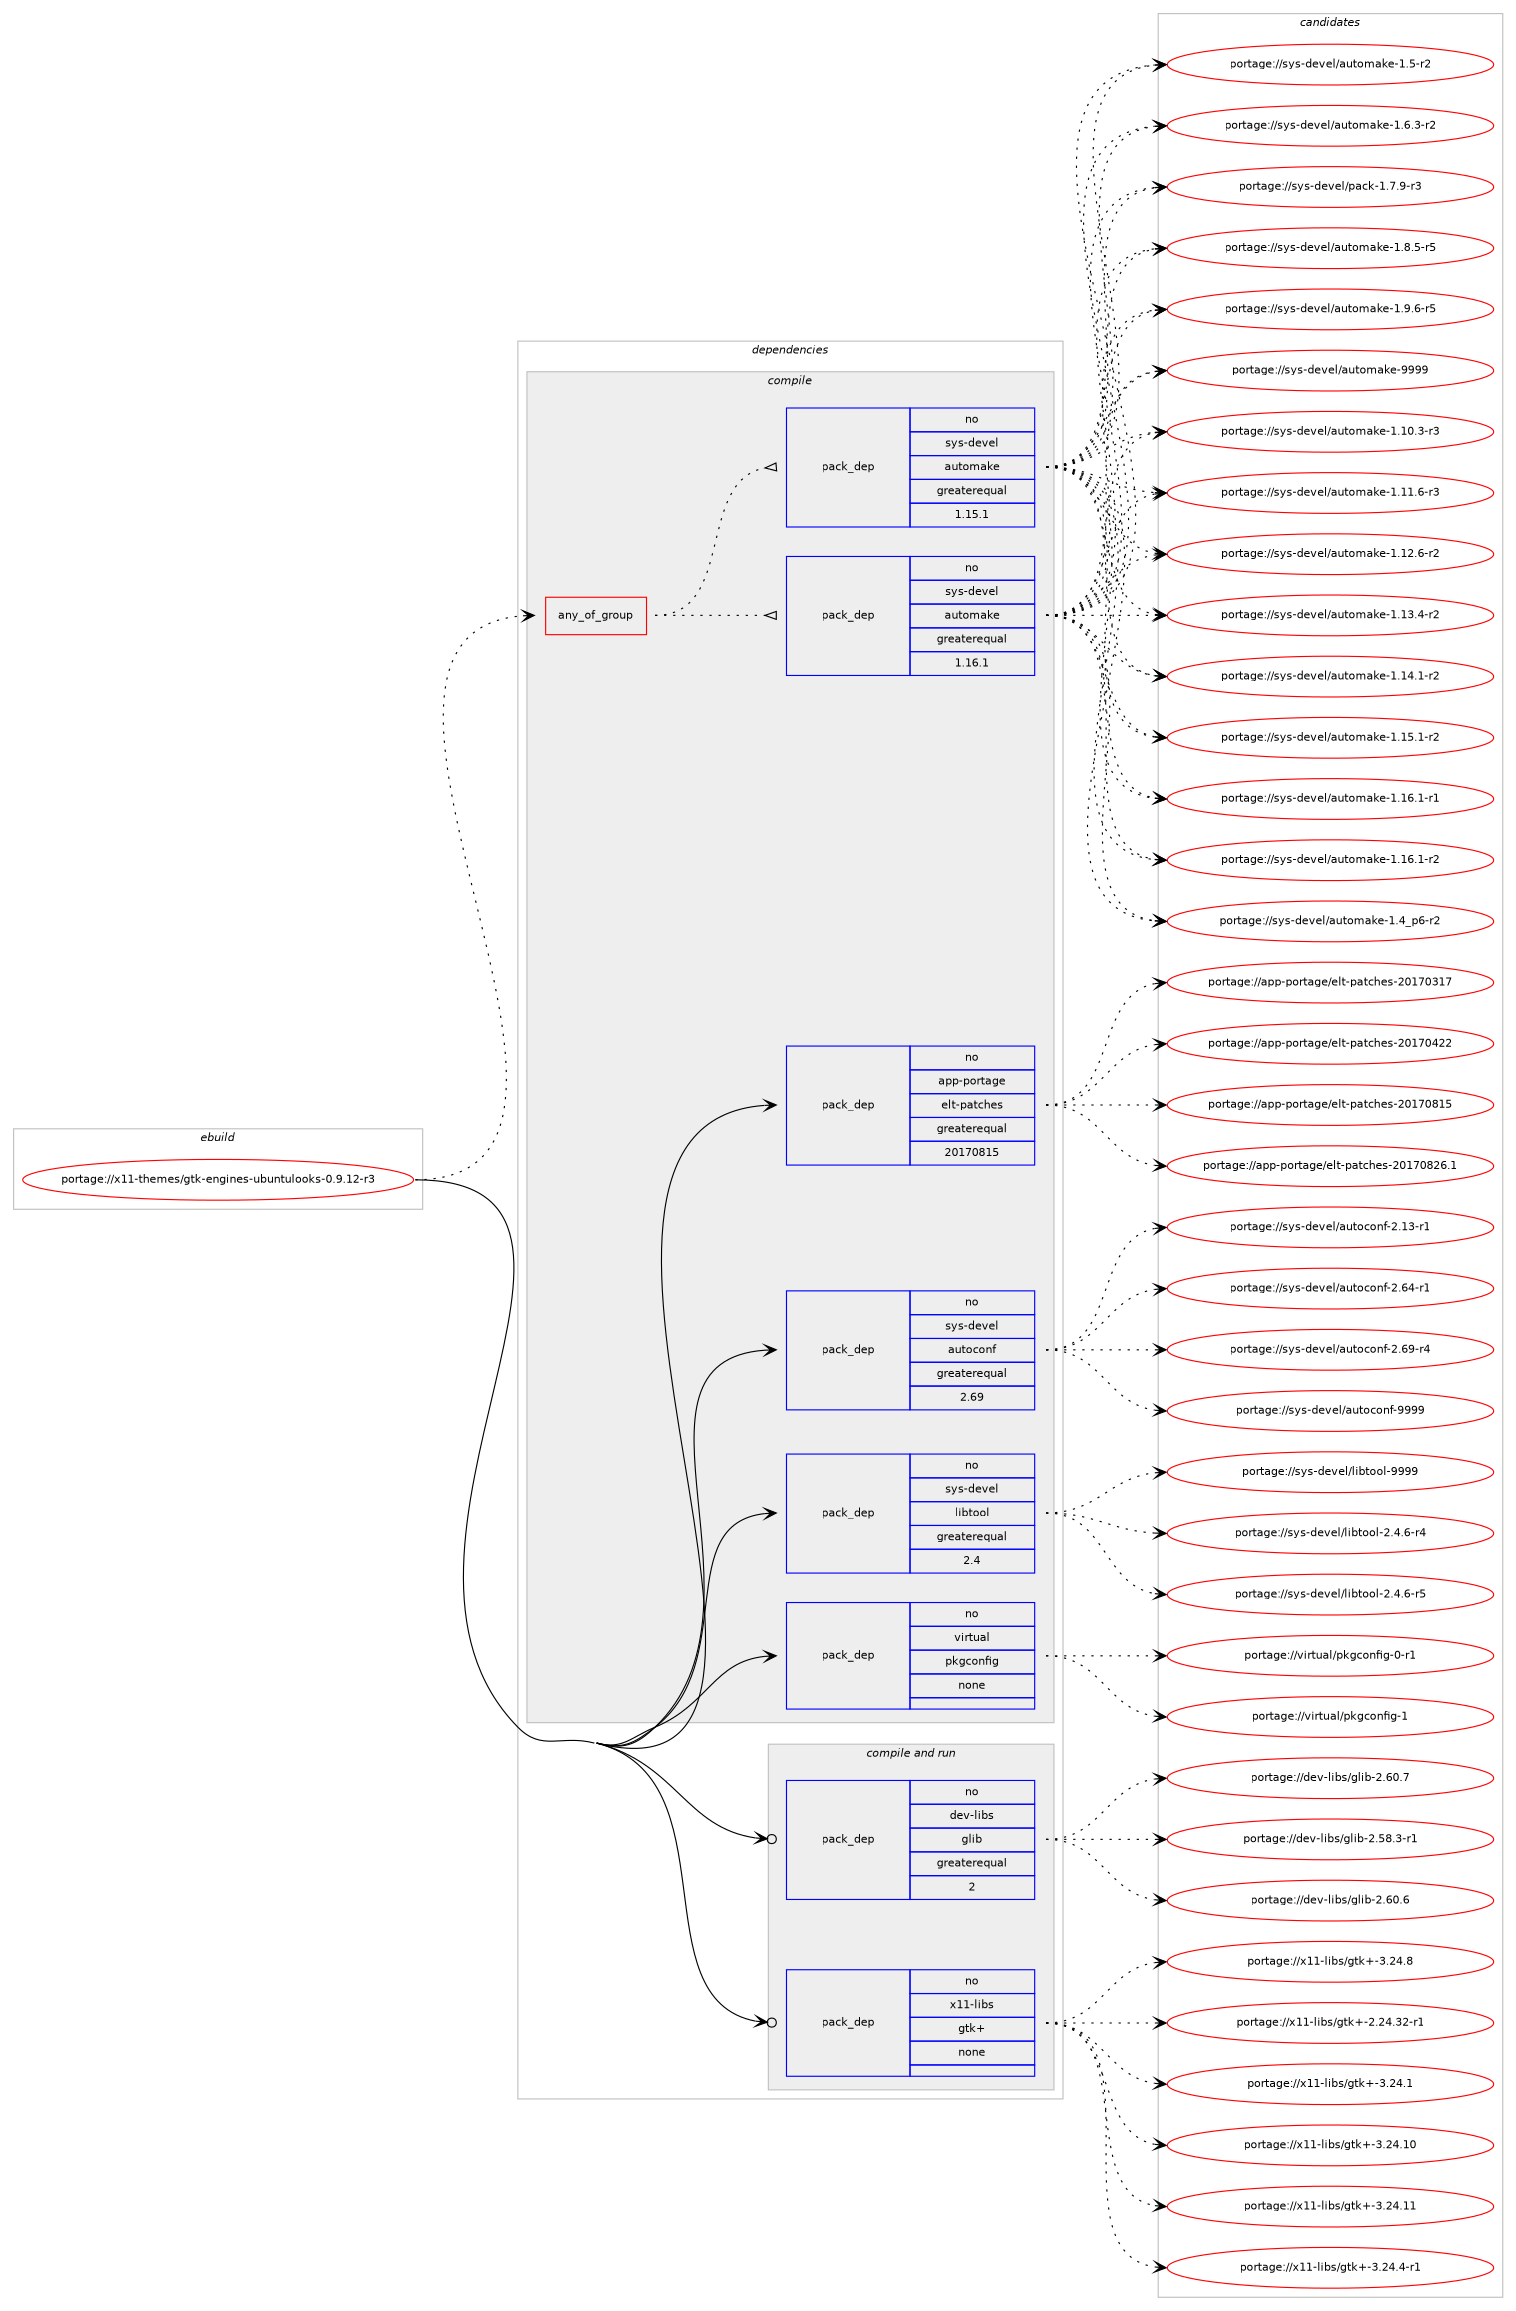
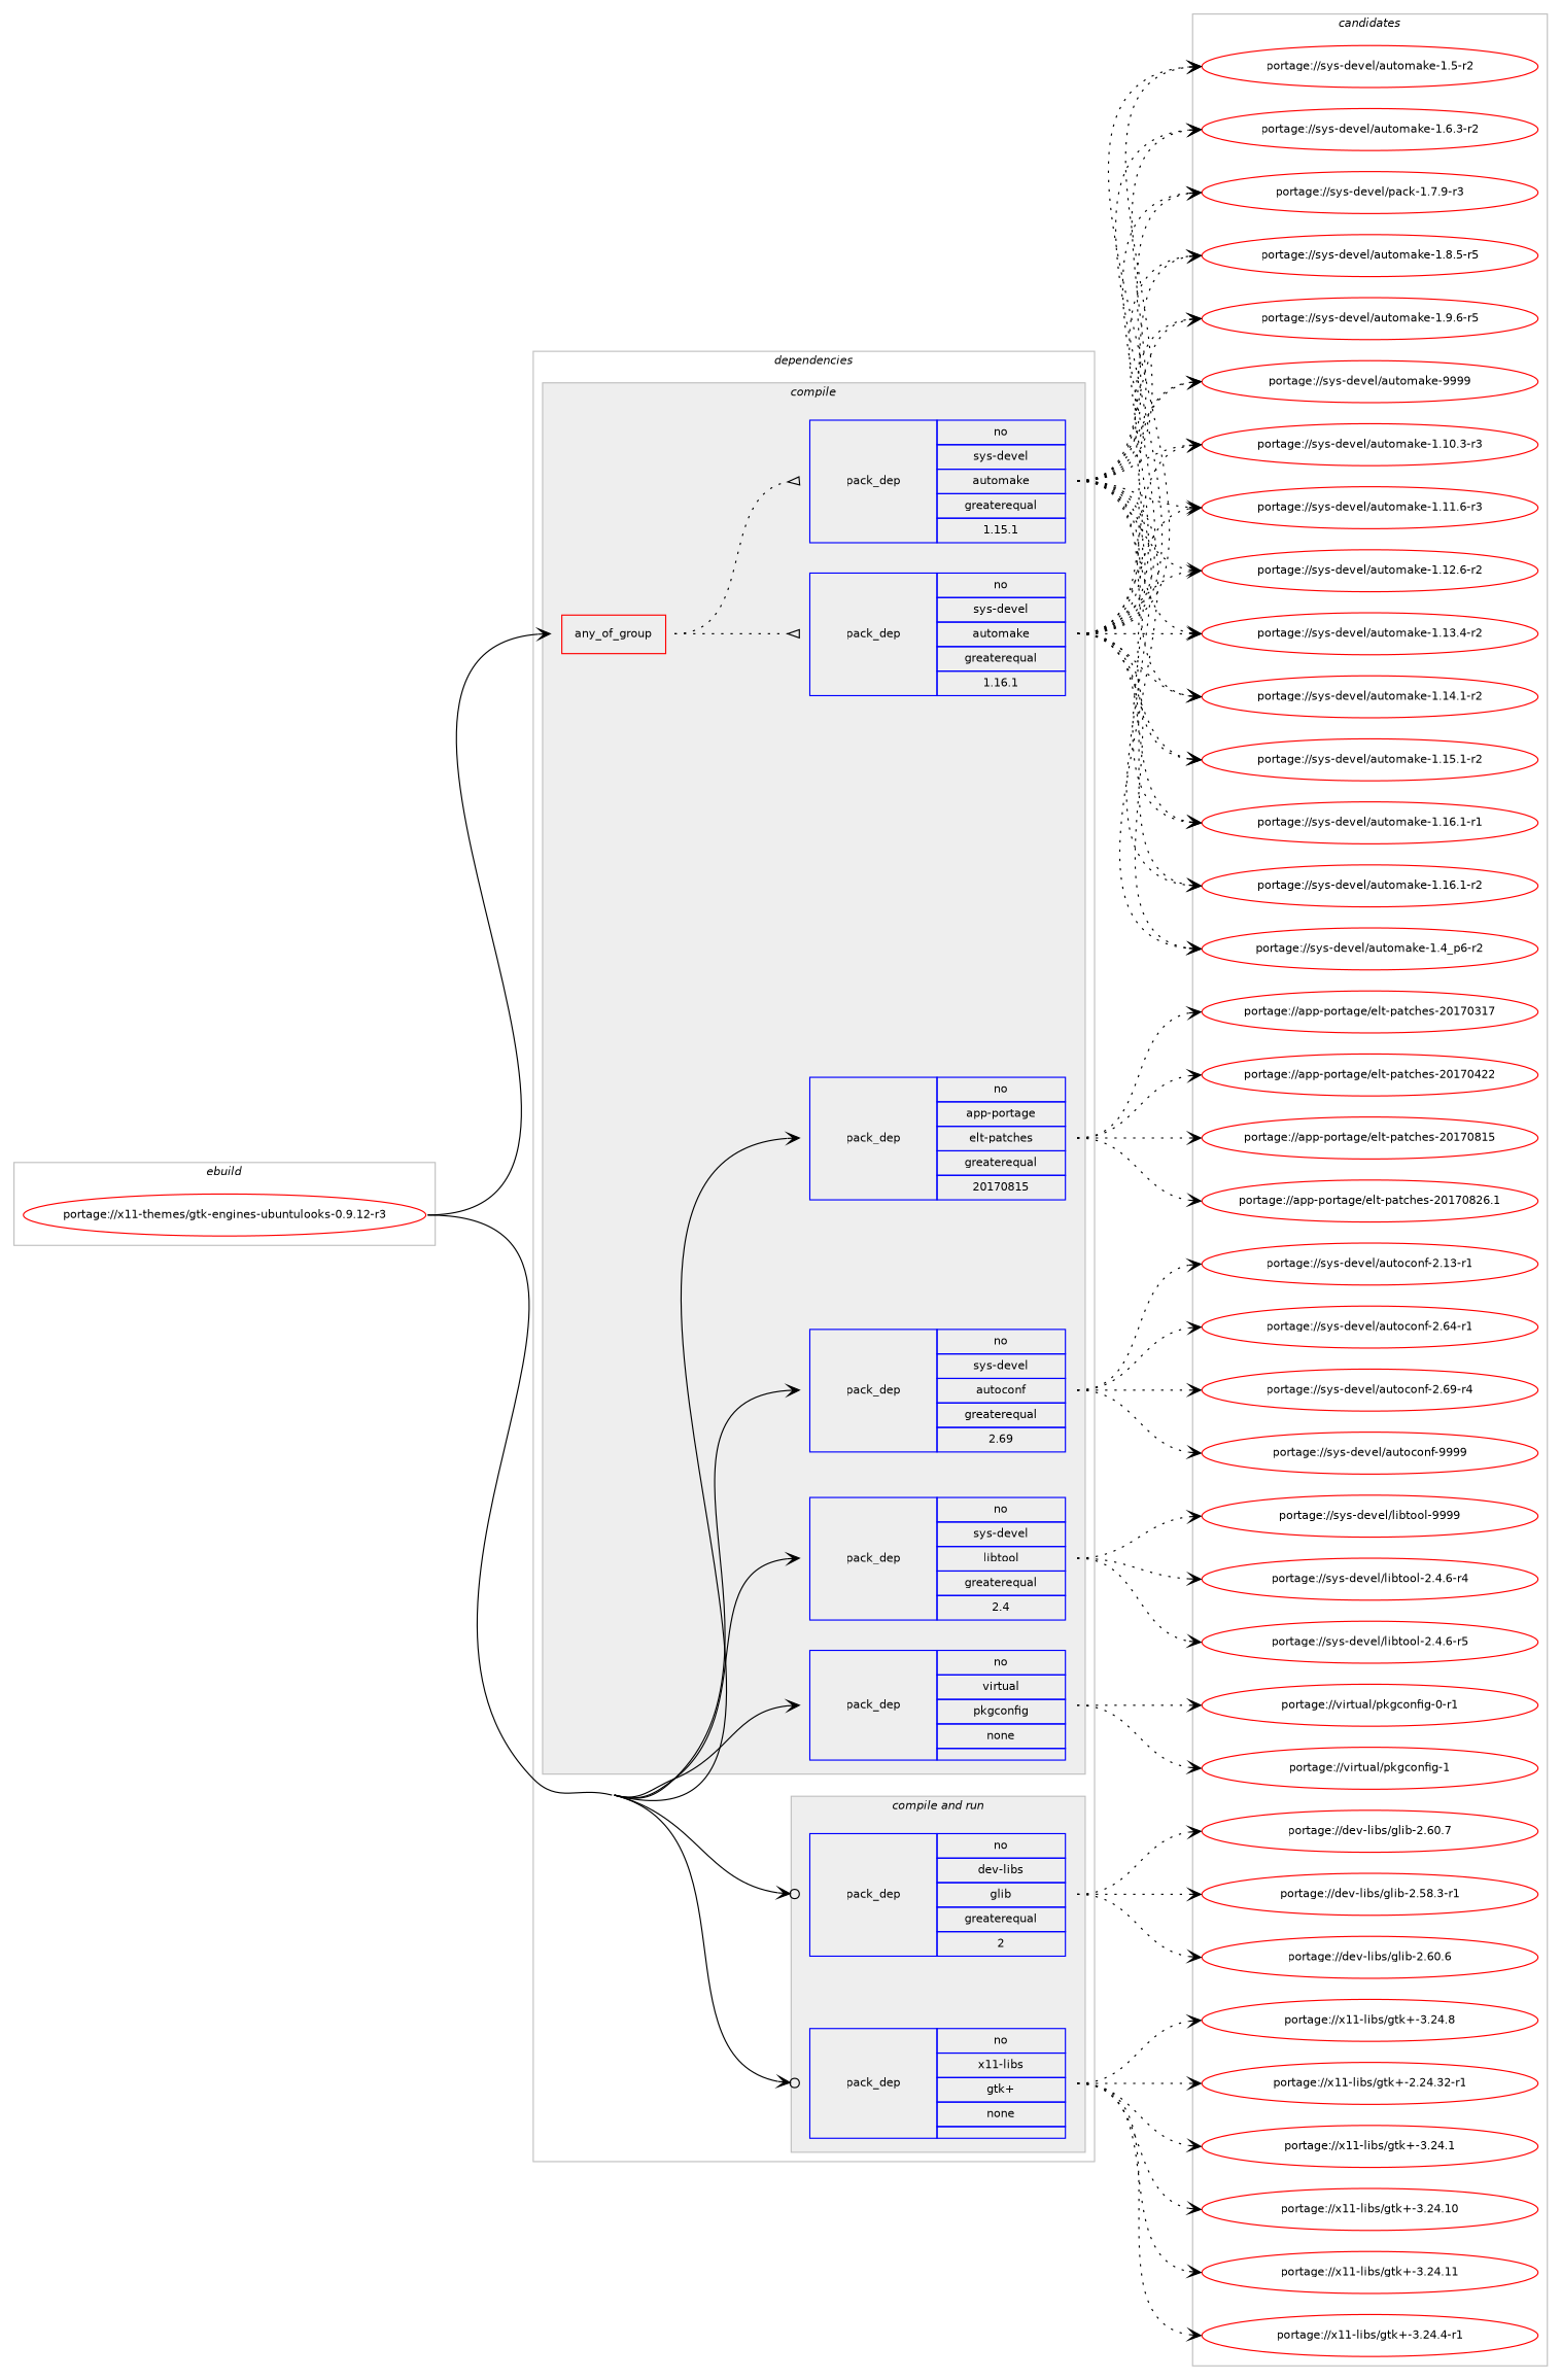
  digraph {
    compound=true
    concentrate=true
    fontname=Helvetica
    fontsize=10
    newrank=true
    rankdir=LR
    ranksep=1.5
    node [color=red fontname=Helvetica fontsize=10]
    edge [arrowhead=vee headport=w style=dotted tailport=e weight=100]
    n1 [label="portage://x11-themes/gtk-engines-ubuntulooks-0.9.12-r3" width=4]
    n2 [color=blue label=<<TABLE BORDER="0" CELLBORDER="1" CELLSPACING="0" CELLPADDING="4" WIDTH="220"><TR><TD ROWSPAN="6" CELLPADDING="30">pack_dep</TD></TR><TR><TD WIDTH="110">no</TD></TR><TR><TD>sys-devel</TD></TR><TR><TD>automake</TD></TR><TR><TD>greaterequal</TD></TR><TR><TD>1.16.1</TD></TR></TABLE>> shape=none]
    n3 [color=blue label=<<TABLE BORDER="0" CELLBORDER="1" CELLSPACING="0" CELLPADDING="4" WIDTH="220"><TR><TD ROWSPAN="6" CELLPADDING="30">pack_dep</TD></TR><TR><TD WIDTH="110">no</TD></TR><TR><TD>sys-devel</TD></TR><TR><TD>automake</TD></TR><TR><TD>greaterequal</TD></TR><TR><TD>1.15.1</TD></TR></TABLE>> shape=none]
    n4 [label=<<TABLE BORDER="0" CELLBORDER="1" CELLSPACING="0" CELLPADDING="4"><TR><TD CELLPADDING="10">any_of_group</TD></TR></TABLE>> shape=none]
    n5 [color=blue label=<<TABLE BORDER="0" CELLBORDER="1" CELLSPACING="0" CELLPADDING="4" WIDTH="220"><TR><TD ROWSPAN="6" CELLPADDING="30">pack_dep</TD></TR><TR><TD WIDTH="110">no</TD></TR><TR><TD>app-portage</TD></TR><TR><TD>elt-patches</TD></TR><TR><TD>greaterequal</TD></TR><TR><TD>20170815</TD></TR></TABLE>> shape=none]
    n6 [color=blue label=<<TABLE BORDER="0" CELLBORDER="1" CELLSPACING="0" CELLPADDING="4" WIDTH="220"><TR><TD ROWSPAN="6" CELLPADDING="30">pack_dep</TD></TR><TR><TD WIDTH="110">no</TD></TR><TR><TD>sys-devel</TD></TR><TR><TD>autoconf</TD></TR><TR><TD>greaterequal</TD></TR><TR><TD>2.69</TD></TR></TABLE>> shape=none]
    n7 [color=blue label=<<TABLE BORDER="0" CELLBORDER="1" CELLSPACING="0" CELLPADDING="4" WIDTH="220"><TR><TD ROWSPAN="6" CELLPADDING="30">pack_dep</TD></TR><TR><TD WIDTH="110">no</TD></TR><TR><TD>sys-devel</TD></TR><TR><TD>libtool</TD></TR><TR><TD>greaterequal</TD></TR><TR><TD>2.4</TD></TR></TABLE>> shape=none]
    n8 [color=blue label=<<TABLE BORDER="0" CELLBORDER="1" CELLSPACING="0" CELLPADDING="4" WIDTH="220"><TR><TD ROWSPAN="6" CELLPADDING="30">pack_dep</TD></TR><TR><TD WIDTH="110">no</TD></TR><TR><TD>virtual</TD></TR><TR><TD>pkgconfig</TD></TR><TR><TD>none</TD></TR><TR><TD></TD></TR></TABLE>> shape=none]
    n9 [color=blue label=<<TABLE BORDER="0" CELLBORDER="1" CELLSPACING="0" CELLPADDING="4" WIDTH="220"><TR><TD ROWSPAN="6" CELLPADDING="30">pack_dep</TD></TR><TR><TD WIDTH="110">no</TD></TR><TR><TD>dev-libs</TD></TR><TR><TD>glib</TD></TR><TR><TD>greaterequal</TD></TR><TR><TD>2</TD></TR></TABLE>> shape=none]
    n10 [color=blue label=<<TABLE BORDER="0" CELLBORDER="1" CELLSPACING="0" CELLPADDING="4" WIDTH="220"><TR><TD ROWSPAN="6" CELLPADDING="30">pack_dep</TD></TR><TR><TD WIDTH="110">no</TD></TR><TR><TD>x11-libs</TD></TR><TR><TD>gtk+</TD></TR><TR><TD>none</TD></TR><TR><TD></TD></TR></TABLE>> shape=none]
    n11 [label="portage://sys-devel/automake-1.10.3-r3" width=4]
    n12 [label="portage://sys-devel/automake-1.11.6-r3" width=4]
    n13 [label="portage://sys-devel/automake-1.12.6-r2" width=4]
    n14 [label="portage://sys-devel/automake-1.13.4-r2" width=4]
    n15 [label="portage://sys-devel/automake-1.14.1-r2" width=4]
    n16 [label="portage://sys-devel/automake-1.15.1-r2" width=4]
    n17 [label="portage://sys-devel/automake-1.16.1-r1" width=4]
    n18 [label="portage://sys-devel/automake-1.16.1-r2" width=4]
    n19 [label="portage://sys-devel/automake-1.4_p6-r2" width=4]
    n20 [label="portage://sys-devel/automake-1.5-r2" width=4]
    n21 [label="portage://sys-devel/automake-1.6.3-r2" width=4]
    n22 [label="portage://sys-devel/pack-1.7.9-r3" width=4]
    n23 [label="portage://sys-devel/automake-1.8.5-r5" width=4]
    n24 [label="portage://sys-devel/automake-1.9.6-r5" width=4]
    n25 [label="portage://sys-devel/automake-9999" width=4]
    n26 [label="portage://app-portage/elt-patches-20170317" width=4]
    n27 [label="portage://app-portage/elt-patches-20170422" width=4]
    n28 [label="portage://app-portage/elt-patches-20170815" width=4]
    n29 [label="portage://app-portage/elt-patches-20170826.1" width=4]
    n30 [label="portage://sys-devel/autoconf-2.13-r1" width=4]
    n31 [label="portage://sys-devel/autoconf-2.64-r1" width=4]
    n32 [label="portage://sys-devel/autoconf-2.69-r4" width=4]
    n33 [label="portage://sys-devel/autoconf-9999" width=4]
    n34 [label="portage://sys-devel/libtool-2.4.6-r4" width=4]
    n35 [label="portage://sys-devel/libtool-2.4.6-r5" width=4]
    n36 [label="portage://sys-devel/libtool-9999" width=4]
    n37 [label="portage://virtual/pkgconfig-0-r1" width=4]
    n38 [label="portage://virtual/pkgconfig-1" width=4]
    n39 [label="portage://dev-libs/glib-2.58.3-r1" width=4]
    n40 [label="portage://dev-libs/glib-2.60.6" width=4]
    n41 [label="portage://dev-libs/glib-2.60.7" width=4]
    n42 [label="portage://x11-libs/gtk+-2.24.32-r1" width=4]
    n43 [label="portage://x11-libs/gtk+-3.24.1" width=4]
    n44 [label="portage://x11-libs/gtk+-3.24.10" width=4]
    n45 [label="portage://x11-libs/gtk+-3.24.11" width=4]
    n46 [label="portage://x11-libs/gtk+-3.24.4-r1" width=4]
    n47 [label="portage://x11-libs/gtk+-3.24.8" width=4]
    subgraph cluster_1 {
      color=gray
      label=<<i>ebuild</i>>
      rank=same
      n1
    }
    subgraph cluster_2 {
      color=gray
      label=<<i>dependencies</i>>
      subgraph cluster_3 {
        color=gray
        fillcolor="#eeeeee"
        label=<<i>compile</i>>
        style=filled
        subgraph sub_4 {
          color=gray
          fillcolor="#eeeeee"
          label=<<i>compile</i>>
          style=filled
          n4
          subgraph sub_5 {
            color=gray
            fillcolor="#eeeeee"
            label=<<i>compile</i>>
            style=filled
            n2
          }
          subgraph sub_6 {
            color=gray
            fillcolor="#eeeeee"
            label=<<i>compile</i>>
            style=filled
            n3
          }
        }
        subgraph sub_7 {
          color=gray
          fillcolor="#eeeeee"
          label=<<i>compile</i>>
          style=filled
          n5
        }
        subgraph sub_8 {
          color=gray
          fillcolor="#eeeeee"
          label=<<i>compile</i>>
          style=filled
          n6
        }
        subgraph sub_9 {
          color=gray
          fillcolor="#eeeeee"
          label=<<i>compile</i>>
          style=filled
          n7
        }
        subgraph sub_10 {
          color=gray
          fillcolor="#eeeeee"
          label=<<i>compile</i>>
          style=filled
          n8
        }
      }
      subgraph cluster_11 {
        color=gray
        fillcolor="#eeeeee"
        label=<<i>compile and run</i>>
        style=filled
        subgraph sub_12 {
          color=gray
          fillcolor="#eeeeee"
          label=<<i>compile and run</i>>
          style=filled
          n9
        }
        subgraph sub_13 {
          color=gray
          fillcolor="#eeeeee"
          label=<<i>compile and run</i>>
          style=filled
          n10
        }
      }
      subgraph cluster_14 {
        color=gray
        fillcolor="#eeeeee"
        label=<<i>run</i>>
        style=filled
      }
    }
    subgraph cluster_15 {
      color=gray
      label=<<i>candidates</i>>
      rank=same
      subgraph sub_16 {
        color=black
        label=<<i>candidates</i>>
        nodesep=1
        rank=same
        n11
        n12
        n13
        n14
        n15
        n16
        n17
        n18
        n19
        n20
        n21
        n22
        n23
        n24
        n25
      }
      subgraph sub_17 {
        color=black
        label=<<i>candidates</i>>
        nodesep=1
        rank=same
        n11
        n12
        n13
        n14
        n15
        n16
        n17
        n18
        n19
        n20
        n21
        n22
        n23
        n24
        n25
      }
      subgraph sub_18 {
        color=black
        label=<<i>candidates</i>>
        nodesep=1
        rank=same
        n26
        n27
        n28
        n29
      }
      subgraph sub_19 {
        color=black
        label=<<i>candidates</i>>
        nodesep=1
        rank=same
        n30
        n31
        n32
        n33
      }
      subgraph sub_20 {
        color=black
        label=<<i>candidates</i>>
        nodesep=1
        rank=same
        n34
        n35
        n36
      }
      subgraph sub_21 {
        color=black
        label=<<i>candidates</i>>
        nodesep=1
        rank=same
        n37
        n38
      }
      subgraph sub_22 {
        color=black
        label=<<i>candidates</i>>
        nodesep=1
        rank=same
        n39
        n40
        n41
      }
      subgraph sub_23 {
        color=black
        label=<<i>candidates</i>>
        nodesep=1
        rank=same
        n42
        n43
        n44
        n45
        n46
        n47
      }
    }
-   n1 -> n4 [weight=20]
+   n1 -> n4 [style=solid weight=20]
    n1 -> n5 [style=solid weight=20]
    n1 -> n6 [style=solid weight=20]
    n1 -> n7 [style=solid weight=20]
    n1 -> n8 [style=solid weight=20]
    n1 -> n9 [arrowhead=odotvee style=solid weight=20]
    n1 -> n10 [arrowhead=odotvee style=solid weight=20]
    n2 -> n11
    n2 -> n12
    n2 -> n13
    n2 -> n14
    n2 -> n15
    n2 -> n16
    n2 -> n17
    n2 -> n18
    n2 -> n19
    n2 -> n20
    n2 -> n21
    n2 -> n22
    n2 -> n23
    n2 -> n24
    n2 -> n25
    n3 -> n11
    n3 -> n12
    n3 -> n13
    n3 -> n14
    n3 -> n15
    n3 -> n16
    n3 -> n17
    n3 -> n18
    n3 -> n19
    n3 -> n20
    n3 -> n21
    n3 -> n22
    n3 -> n23
    n3 -> n24
    n3 -> n25
    n4 -> n2 [arrowhead=oinv weight=20]
    n4 -> n3 [arrowhead=oinv weight=20]
    n5 -> n26
    n5 -> n27
    n5 -> n28
    n5 -> n29
    n6 -> n30
    n6 -> n31
    n6 -> n32
    n6 -> n33
    n7 -> n34
    n7 -> n35
    n7 -> n36
    n8 -> n37
    n8 -> n38
    n9 -> n39
    n9 -> n40
    n9 -> n41
    n10 -> n42
    n10 -> n43
    n10 -> n44
    n10 -> n45
    n10 -> n46
    n10 -> n47
  }
